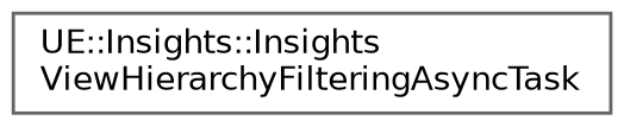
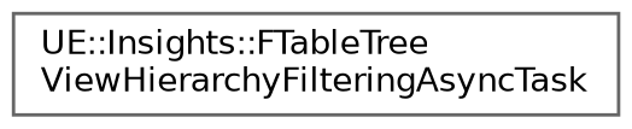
  digraph {
    rankdir=LR
-   n1 [color=grey40 fillcolor=white fontname=Helvetica fontsize=10 height=0.2 label="UE::Insights::Insights\lViewHierarchyFilteringAsyncTask" shape=box style=filled width=0.4]
+   n1 [color=grey40 fillcolor=white fontname=Helvetica fontsize=10 height=0.2 label="UE::Insights::FTableTree\lViewHierarchyFilteringAsyncTask" shape=box style=filled width=0.4]
  }
